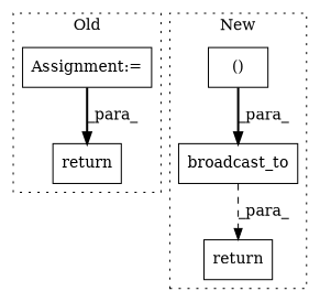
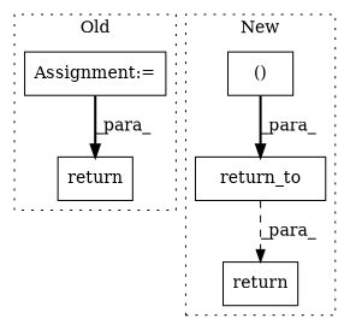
  digraph {
    node [a=41 shape=box]
    edge [style=bold]
    n1 [l=12 label=return s=2496]
    n2 [a=7 l=1 label="Assignment:=" s=1830]
-   n3 [a=32 l="13,1" label=broadcast_to s="2620,2718"]
+   n3 [a=32 l="13,1" label=return_to s="2620,2718"]
    n4 [l=7 label=return s=2970]
    n5 [a=106 l=16 label="()" s=2667]
    subgraph cluster_1 {
      label=Old
      style=dotted
      n1
      n2
    }
    subgraph cluster_2 {
      label=New
      style=dotted
      n3
      n4
      n5
    }
    n2 -> n1 [label=_para_]
    n3 -> n4 [label=_para_ style=dashed]
    n5 -> n3 [label=_para_]
  }
